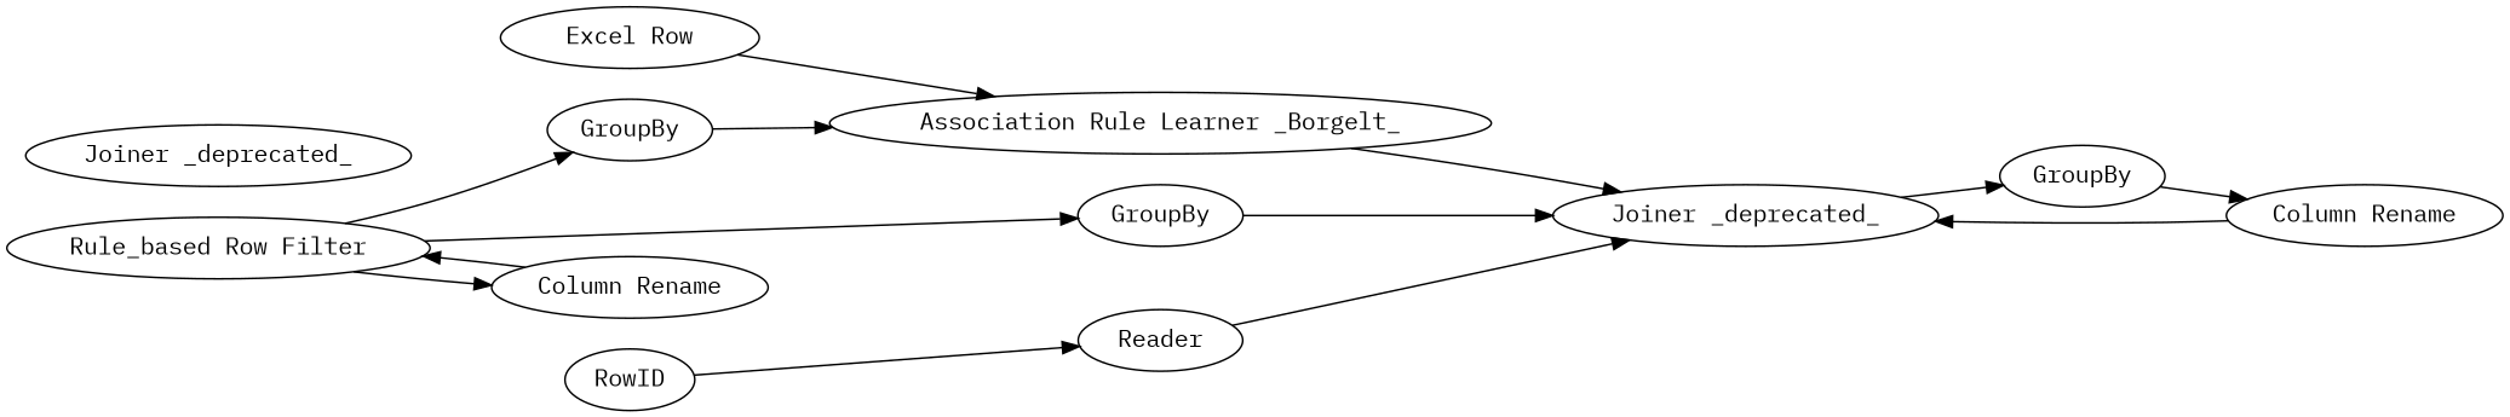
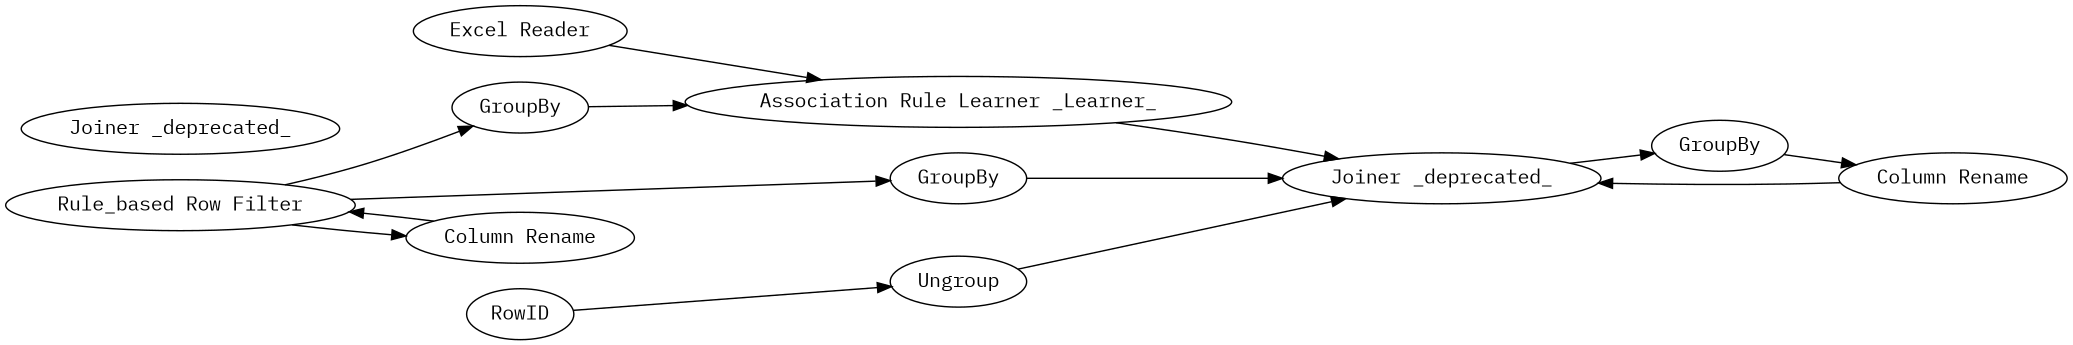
  digraph {
    fontname="IBM Plex Mono"
    rankdir=LR
    node [fontname="IBM Plex Mono"]
    edge [fontname="IBM Plex Mono"]
-   n1 [label="Excel Row"]
-   n2 [label="Association Rule Learner _Borgelt_"]
+   n1 [label="Excel Reader"]
+   n2 [label="Association Rule Learner _Learner_"]
    n3 [label="Rule_based Row Filter"]
    n4 [label=GroupBy]
    n5 [label=GroupBy]
    n6 [label="Column Rename"]
    n7 [label="Joiner _deprecated_"]
    n8 [label=GroupBy]
    n9 [label=RowID]
-   n10 [label=Reader]
+   n10 [label=Ungroup]
    n11 [label="Column Rename"]
    n12 [label="Joiner _deprecated_"]
    n1 -> n2
    n2 -> n7
    n3 -> n4
    n3 -> n5
    n3 -> n6
    n4 -> n2
    n5 -> n7
    n6 -> n3
    n7 -> n8
    n8 -> n11
    n9 -> n10
    n10 -> n7
    n11 -> n7
  }
